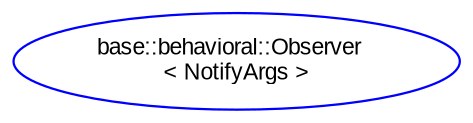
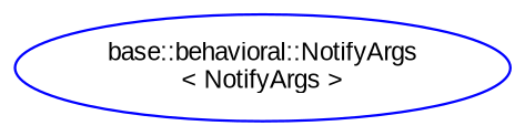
  digraph {
    rankdir=TB
    fontname="Liberation Sans"
-   n1 [color=blue fillcolor=white fontname="Liberation Sans" fontsize=10 height=0.2 label="base::behavioral::Observer\l\< NotifyArgs \>" shape=ellipse style=filled width=0.4]
+   n1 [color=blue fillcolor=white fontname="Liberation Sans" fontsize=10 height=0.2 label="base::behavioral::NotifyArgs\l\< NotifyArgs \>" shape=ellipse style=filled width=0.4]
  }
